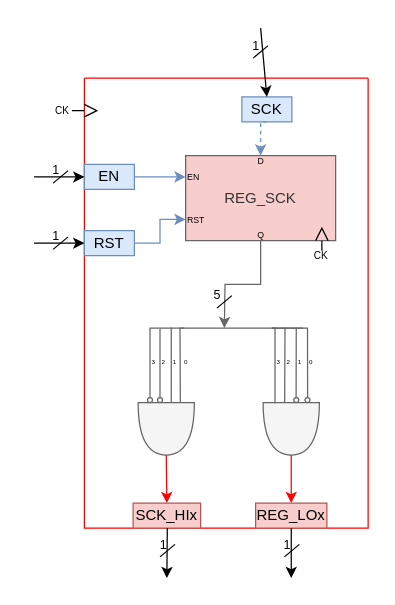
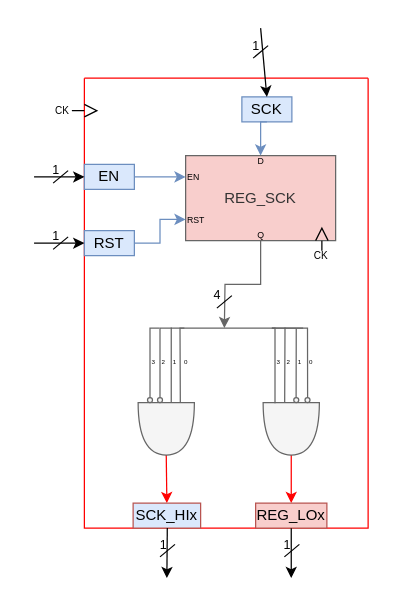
  <mxCell id="0" />
  <mxCell id="1" parent="0" />
  <mxCell id="2" style="edgeStyle=orthogonalEdgeStyle;rounded=0;orthogonalLoop=1;jettySize=auto;html=1;exitX=1;exitY=0.5;exitDx=0;exitDy=0;exitPerimeter=0;entryX=0.5;entryY=0;entryDx=0;entryDy=0;strokeColor=#FF0000;" parent="1" source="3" target="39" edge="1"><mxGeometry relative="1" as="geometry" /></mxCell>
  <mxCell id="3" value="" style="shape=or;whiteSpace=wrap;html=1;fillColor=#f5f5f5;fontColor=#333333;strokeColor=#666666;rotation=90;" parent="1" vertex="1"><mxGeometry x="211.5" y="320" width="42" height="45" as="geometry" /></mxCell>
  <mxCell id="4" style="edgeStyle=orthogonalEdgeStyle;rounded=0;orthogonalLoop=1;jettySize=auto;html=1;exitX=1;exitY=0.5;exitDx=0;exitDy=0;exitPerimeter=0;entryX=0.5;entryY=0;entryDx=0;entryDy=0;strokeColor=#FF0000;" parent="1" source="5" target="38" edge="1"><mxGeometry relative="1" as="geometry" /></mxCell>
  <mxCell id="5" value="" style="shape=or;whiteSpace=wrap;html=1;fillColor=#f5f5f5;fontColor=#333333;strokeColor=#666666;rotation=90;" parent="1" vertex="1"><mxGeometry x="111.5" y="320" width="42" height="45" as="geometry" /></mxCell>
  <mxCell id="6" value="" style="ellipse;whiteSpace=wrap;html=1;aspect=fixed;fillColor=#f5f5f5;fontColor=#333333;strokeColor=#666666;" parent="1" vertex="1"><mxGeometry x="125.5" y="317.5" width="4" height="4" as="geometry" /></mxCell>
  <mxCell id="7" value="" style="ellipse;whiteSpace=wrap;html=1;aspect=fixed;fillColor=#f5f5f5;fontColor=#333333;strokeColor=#666666;" parent="1" vertex="1"><mxGeometry x="117.5" y="317.5" width="4" height="4" as="geometry" /></mxCell>
  <mxCell id="8" value="" style="endArrow=none;html=1;rounded=0;exitX=0.5;exitY=0;exitDx=0;exitDy=0;fillColor=#f5f5f5;strokeColor=#666666;" parent="1" source="7" edge="1"><mxGeometry width="50" height="50" relative="1" as="geometry"><mxPoint x="129.5" y="312" as="sourcePoint" /><mxPoint x="127" y="262" as="targetPoint" /><Array as="points"><mxPoint x="119.5" y="262" /></Array></mxGeometry></mxCell>
  <mxCell id="9" value="" style="endArrow=none;html=1;rounded=0;entryX=0.007;entryY=0.098;entryDx=0;entryDy=0;entryPerimeter=0;fillColor=#f5f5f5;strokeColor=#666666;" parent="1" edge="1"><mxGeometry width="50" height="50" relative="1" as="geometry"><mxPoint x="237" y="262" as="sourcePoint" /><mxPoint x="245.59" y="321.794" as="targetPoint" /><Array as="points"><mxPoint x="245.5" y="262" /></Array></mxGeometry></mxCell>
  <mxCell id="10" value="" style="endArrow=none;html=1;rounded=0;exitX=0.5;exitY=0;exitDx=0;exitDy=0;fillColor=#f5f5f5;strokeColor=#666666;" parent="1" source="6" edge="1"><mxGeometry width="50" height="50" relative="1" as="geometry"><mxPoint x="139.5" y="302" as="sourcePoint" /><mxPoint x="137" y="262" as="targetPoint" /><Array as="points"><mxPoint x="127.5" y="262" /></Array></mxGeometry></mxCell>
  <mxCell id="11" value="" style="endArrow=none;html=1;rounded=0;exitX=0;exitY=0.5;exitDx=0;exitDy=0;exitPerimeter=0;fillColor=#f5f5f5;strokeColor=#666666;" parent="1" edge="1"><mxGeometry width="50" height="50" relative="1" as="geometry"><mxPoint x="136.5" y="321.5" as="sourcePoint" /><mxPoint x="147" y="262" as="targetPoint" /><Array as="points"><mxPoint x="136.5" y="262" /></Array></mxGeometry></mxCell>
  <mxCell id="12" value="" style="endArrow=none;html=1;rounded=0;exitX=0;exitY=0.25;exitDx=0;exitDy=0;exitPerimeter=0;fillColor=#f5f5f5;strokeColor=#666666;" parent="1" edge="1"><mxGeometry width="50" height="50" relative="1" as="geometry"><mxPoint x="143.75" y="321.5" as="sourcePoint" /><mxPoint x="242" y="262" as="targetPoint" /><Array as="points"><mxPoint x="143.5" y="262" /></Array></mxGeometry></mxCell>
  <mxCell id="13" value="" style="endArrow=none;html=1;rounded=0;fillColor=#f5f5f5;strokeColor=#666666;" parent="1" edge="1"><mxGeometry width="50" height="50" relative="1" as="geometry"><mxPoint x="219.5" y="322" as="sourcePoint" /><mxPoint x="217" y="262" as="targetPoint" /><Array as="points"><mxPoint x="219.5" y="312" /><mxPoint x="219.5" y="262" /></Array></mxGeometry></mxCell>
  <mxCell id="14" value="" style="endArrow=none;html=1;rounded=0;exitX=-0.007;exitY=0.617;exitDx=0;exitDy=0;exitPerimeter=0;fillColor=#f5f5f5;strokeColor=#666666;" parent="1" source="3" edge="1"><mxGeometry width="50" height="50" relative="1" as="geometry"><mxPoint x="227.5" y="317.5" as="sourcePoint" /><mxPoint x="217" y="262" as="targetPoint" /><Array as="points"><mxPoint x="227.5" y="262" /></Array></mxGeometry></mxCell>
  <mxCell id="15" value="" style="endArrow=none;html=1;rounded=0;exitX=-0.001;exitY=0.325;exitDx=0;exitDy=0;exitPerimeter=0;fillColor=#f5f5f5;strokeColor=#666666;" parent="1" edge="1"><mxGeometry width="50" height="50" relative="1" as="geometry"><mxPoint x="236.375" y="321.458" as="sourcePoint" /><mxPoint x="227" y="262" as="targetPoint" /><Array as="points"><mxPoint x="236.5" y="262" /></Array></mxGeometry></mxCell>
  <mxCell id="16" value="&lt;font style=&quot;font-size: 5px;&quot;&gt;3&lt;/font&gt;" style="text;html=1;align=center;verticalAlign=middle;resizable=0;points=[];autosize=1;strokeColor=none;fillColor=none;" parent="1" vertex="1"><mxGeometry x="106.5" y="272" width="30" height="30" as="geometry" /></mxCell>
  <mxCell id="17" value="&lt;font style=&quot;font-size: 5px;&quot;&gt;3&lt;/font&gt;" style="text;html=1;align=center;verticalAlign=middle;resizable=0;points=[];autosize=1;strokeColor=none;fillColor=none;" parent="1" vertex="1"><mxGeometry x="206.5" y="272" width="30" height="30" as="geometry" /></mxCell>
  <mxCell id="18" value="&lt;font style=&quot;font-size: 5px;&quot;&gt;2&lt;/font&gt;" style="text;html=1;align=center;verticalAlign=middle;resizable=0;points=[];autosize=1;strokeColor=none;fillColor=none;" parent="1" vertex="1"><mxGeometry x="114.5" y="272" width="30" height="30" as="geometry" /></mxCell>
  <mxCell id="19" value="&lt;font style=&quot;font-size: 5px;&quot;&gt;2&lt;/font&gt;" style="text;html=1;align=center;verticalAlign=middle;resizable=0;points=[];autosize=1;strokeColor=none;fillColor=none;" parent="1" vertex="1"><mxGeometry x="214.5" y="272" width="30" height="30" as="geometry" /></mxCell>
  <mxCell id="20" value="&lt;font style=&quot;font-size: 5px;&quot;&gt;1&lt;/font&gt;" style="text;html=1;align=center;verticalAlign=middle;resizable=0;points=[];autosize=1;strokeColor=none;fillColor=none;" parent="1" vertex="1"><mxGeometry x="123.5" y="272" width="30" height="30" as="geometry" /></mxCell>
  <mxCell id="21" value="&lt;font style=&quot;font-size: 5px;&quot;&gt;0&lt;/font&gt;" style="text;html=1;align=center;verticalAlign=middle;resizable=0;points=[];autosize=1;strokeColor=none;fillColor=none;" parent="1" vertex="1"><mxGeometry x="132.5" y="272" width="30" height="30" as="geometry" /></mxCell>
  <mxCell id="22" value="&lt;font style=&quot;font-size: 5px;&quot;&gt;1&lt;/font&gt;" style="text;html=1;align=center;verticalAlign=middle;resizable=0;points=[];autosize=1;strokeColor=none;fillColor=none;" parent="1" vertex="1"><mxGeometry x="223.5" y="272" width="30" height="30" as="geometry" /></mxCell>
  <mxCell id="23" value="&lt;font style=&quot;font-size: 5px;&quot;&gt;0&lt;/font&gt;" style="text;html=1;align=center;verticalAlign=middle;resizable=0;points=[];autosize=1;strokeColor=none;fillColor=none;" parent="1" vertex="1"><mxGeometry x="232.5" y="272" width="30" height="30" as="geometry" /></mxCell>
  <mxCell id="24" value="" style="ellipse;whiteSpace=wrap;html=1;aspect=fixed;fillColor=#f5f5f5;fontColor=#333333;strokeColor=#666666;" parent="1" vertex="1"><mxGeometry x="234.5" y="317.5" width="4" height="4" as="geometry" /></mxCell>
  <mxCell id="25" value="" style="ellipse;whiteSpace=wrap;html=1;aspect=fixed;fillColor=#f5f5f5;fontColor=#333333;strokeColor=#666666;" parent="1" vertex="1"><mxGeometry x="243.5" y="317.5" width="4" height="4" as="geometry" /></mxCell>
  <mxCell id="26" value="" style="group" parent="1" vertex="1" connectable="0"><mxGeometry x="86" y="112" width="192" height="85" as="geometry" /></mxCell>
  <mxCell id="27" style="edgeStyle=orthogonalEdgeStyle;rounded=0;orthogonalLoop=1;jettySize=auto;html=1;exitX=0.5;exitY=1;exitDx=0;exitDy=0;fillColor=#f5f5f5;strokeColor=#666666;" parent="26" source="28" edge="1"><mxGeometry relative="1" as="geometry"><mxPoint x="93" y="150" as="targetPoint" /></mxGeometry></mxCell>
  <mxCell id="28" value="REG_SCK" style="rounded=0;whiteSpace=wrap;html=1;fillColor=#f8cecc;fontColor=#333333;strokeColor=#666666;" parent="26" vertex="1"><mxGeometry x="62" y="12" width="120" height="68" as="geometry" /></mxCell>
  <mxCell id="29" value="&lt;font style=&quot;font-size: 7px;&quot;&gt;RST&lt;/font&gt;" style="text;html=1;align=center;verticalAlign=middle;resizable=0;points=[];autosize=1;strokeColor=none;fillColor=none;" parent="26" vertex="1"><mxGeometry x="50" y="47" width="40" height="30" as="geometry" /></mxCell>
  <mxCell id="30" value="&lt;font style=&quot;font-size: 7px;&quot;&gt;EN&lt;/font&gt;" style="text;html=1;align=center;verticalAlign=middle;resizable=0;points=[];autosize=1;strokeColor=none;fillColor=none;" parent="26" vertex="1"><mxGeometry x="53" y="13" width="30" height="30" as="geometry" /></mxCell>
  <mxCell id="31" value="&lt;font style=&quot;font-size: 7px;&quot;&gt;D&lt;/font&gt;" style="text;html=1;align=center;verticalAlign=middle;resizable=0;points=[];autosize=1;strokeColor=none;fillColor=none;" parent="26" vertex="1"><mxGeometry x="107" width="30" height="30" as="geometry" /></mxCell>
  <mxCell id="32" value="&lt;font style=&quot;font-size: 7px;&quot;&gt;Q&lt;/font&gt;" style="text;html=1;align=center;verticalAlign=middle;resizable=0;points=[];autosize=1;strokeColor=none;fillColor=none;" parent="26" vertex="1"><mxGeometry x="106.5" y="59" width="30" height="30" as="geometry" /></mxCell>
  <mxCell id="33" value="" style="group" parent="1" vertex="1" connectable="0"><mxGeometry x="151" y="220" width="40" height="30" as="geometry" /></mxCell>
  <mxCell id="34" value="" style="endArrow=none;html=1;rounded=0;" parent="33" edge="1"><mxGeometry width="50" height="50" relative="1" as="geometry"><mxPoint x="22" y="26" as="sourcePoint" /><mxPoint x="34" y="16" as="targetPoint" /></mxGeometry></mxCell>
- <mxCell id="35" value="&lt;font style=&quot;font-size: 10px;&quot;&gt;5&lt;/font&gt;" style="text;html=1;align=center;verticalAlign=middle;resizable=0;points=[];autosize=1;strokeColor=none;fillColor=none;" parent="33" vertex="1"><mxGeometry x="7" width="30" height="30" as="geometry" /></mxCell>
+ <mxCell id="35" value="&lt;font style=&quot;font-size: 10px;&quot;&gt;4&lt;/font&gt;" style="text;html=1;align=center;verticalAlign=middle;resizable=0;points=[];autosize=1;strokeColor=none;fillColor=none;" parent="33" vertex="1"><mxGeometry x="7" width="30" height="30" as="geometry" /></mxCell>
  <mxCell id="36" value="" style="swimlane;startSize=0;strokeColor=#FF0000;" parent="1" vertex="1"><mxGeometry x="67" y="62" width="227" height="360" as="geometry" /></mxCell>
  <mxCell id="37" value="SCK" style="rounded=0;whiteSpace=wrap;html=1;fillColor=#dae8fc;strokeColor=#6c8ebf;" parent="36" vertex="1"><mxGeometry x="126" y="15" width="40" height="20" as="geometry" /></mxCell>
- <mxCell id="38" value="SCK_HIx" style="rounded=0;whiteSpace=wrap;html=1;fillColor=#f8cecc;strokeColor=#b85450;" parent="36" vertex="1"><mxGeometry x="39" y="340" width="54" height="20" as="geometry" /></mxCell>
+ <mxCell id="38" value="SCK_HIx" style="rounded=0;whiteSpace=wrap;html=1;fillColor=#dae8fc;strokeColor=#b85450;" parent="36" vertex="1"><mxGeometry x="39" y="340" width="54" height="20" as="geometry" /></mxCell>
  <mxCell id="39" value="REG_LOx" style="rounded=0;whiteSpace=wrap;html=1;fillColor=#f8cecc;strokeColor=#b85450;" parent="36" vertex="1"><mxGeometry x="137" y="340" width="57" height="20" as="geometry" /></mxCell>
  <mxCell id="40" value="" style="endArrow=none;html=1;rounded=0;" parent="36" edge="1"><mxGeometry width="50" height="50" relative="1" as="geometry"><mxPoint x="195" y="130" as="sourcePoint" /><mxPoint x="185" y="130" as="targetPoint" /><Array as="points"><mxPoint x="190" y="120" /></Array></mxGeometry></mxCell>
  <mxCell id="41" value="" style="endArrow=none;html=1;rounded=0;" parent="36" edge="1"><mxGeometry width="50" height="50" relative="1" as="geometry"><mxPoint x="190" y="138" as="sourcePoint" /><mxPoint x="190" y="130" as="targetPoint" /></mxGeometry></mxCell>
  <mxCell id="42" value="&lt;font style=&quot;font-size: 8px;&quot;&gt;CK&lt;/font&gt;" style="text;html=1;align=center;verticalAlign=middle;resizable=0;points=[];autosize=1;strokeColor=none;fillColor=none;fontSize=10;" parent="36" vertex="1"><mxGeometry x="174" y="126" width="30" height="30" as="geometry" /></mxCell>
  <mxCell id="43" value="RST" style="rounded=0;whiteSpace=wrap;html=1;fillColor=#dae8fc;strokeColor=#6c8ebf;" parent="36" vertex="1"><mxGeometry y="122" width="40" height="20" as="geometry" /></mxCell>
- <mxCell id="44" style="edgeStyle=orthogonalEdgeStyle;rounded=0;orthogonalLoop=1;jettySize=auto;html=1;exitX=0.5;exitY=1;exitDx=0;exitDy=0;entryX=0.5;entryY=0;entryDx=0;entryDy=0;fillColor=#dae8fc;strokeColor=#6c8ebf;dashed=1;" parent="1" source="37" target="28" edge="1"><mxGeometry relative="1" as="geometry" /></mxCell>
+ <mxCell id="44" style="edgeStyle=orthogonalEdgeStyle;rounded=0;orthogonalLoop=1;jettySize=auto;html=1;exitX=0.5;exitY=1;exitDx=0;exitDy=0;entryX=0.5;entryY=0;entryDx=0;entryDy=0;fillColor=#dae8fc;strokeColor=#6c8ebf;" parent="1" source="37" target="28" edge="1"><mxGeometry relative="1" as="geometry" /></mxCell>
  <mxCell id="45" style="edgeStyle=orthogonalEdgeStyle;rounded=0;orthogonalLoop=1;jettySize=auto;html=1;exitX=1;exitY=0.5;exitDx=0;exitDy=0;entryX=0;entryY=0.25;entryDx=0;entryDy=0;fillColor=#dae8fc;strokeColor=#6c8ebf;" parent="1" source="46" target="28" edge="1"><mxGeometry relative="1" as="geometry" /></mxCell>
  <mxCell id="46" value="EN" style="rounded=0;whiteSpace=wrap;html=1;fillColor=#dae8fc;strokeColor=#6c8ebf;" parent="1" vertex="1"><mxGeometry x="67" y="131" width="40" height="20" as="geometry" /></mxCell>
  <mxCell id="47" value="" style="endArrow=classic;html=1;rounded=0;entryX=0;entryY=0.5;entryDx=0;entryDy=0;exitX=-0.075;exitY=0.703;exitDx=0;exitDy=0;exitPerimeter=0;" parent="1" source="50" target="46" edge="1"><mxGeometry width="50" height="50" relative="1" as="geometry"><mxPoint x="37" y="141" as="sourcePoint" /><mxPoint x="67" y="141" as="targetPoint" /></mxGeometry></mxCell>
  <mxCell id="48" value="" style="group" parent="1" vertex="1" connectable="0"><mxGeometry x="20" y="120" width="40" height="30" as="geometry" /></mxCell>
  <mxCell id="49" value="" style="endArrow=none;html=1;rounded=0;" parent="48" edge="1"><mxGeometry width="50" height="50" relative="1" as="geometry"><mxPoint x="22" y="26" as="sourcePoint" /><mxPoint x="34" y="16" as="targetPoint" /></mxGeometry></mxCell>
  <mxCell id="50" value="&lt;font style=&quot;font-size: 10px;&quot;&gt;1&lt;/font&gt;" style="text;html=1;align=center;verticalAlign=middle;resizable=0;points=[];autosize=1;strokeColor=none;fillColor=none;" parent="48" vertex="1"><mxGeometry x="9" width="30" height="30" as="geometry" /></mxCell>
  <mxCell id="51" value="" style="endArrow=classic;html=1;rounded=0;entryX=0;entryY=0.5;entryDx=0;entryDy=0;exitX=-0.075;exitY=0.703;exitDx=0;exitDy=0;exitPerimeter=0;" parent="1" source="54" target="43" edge="1"><mxGeometry width="50" height="50" relative="1" as="geometry"><mxPoint x="37" y="194" as="sourcePoint" /><mxPoint x="67" y="194" as="targetPoint" /></mxGeometry></mxCell>
  <mxCell id="52" value="" style="group" parent="1" vertex="1" connectable="0"><mxGeometry x="20" y="173" width="40" height="30" as="geometry" /></mxCell>
  <mxCell id="53" value="" style="endArrow=none;html=1;rounded=0;" parent="52" edge="1"><mxGeometry width="50" height="50" relative="1" as="geometry"><mxPoint x="22" y="26" as="sourcePoint" /><mxPoint x="34" y="16" as="targetPoint" /></mxGeometry></mxCell>
  <mxCell id="54" value="&lt;font style=&quot;font-size: 10px;&quot;&gt;1&lt;/font&gt;" style="text;html=1;align=center;verticalAlign=middle;resizable=0;points=[];autosize=1;strokeColor=none;fillColor=none;" parent="52" vertex="1"><mxGeometry x="9" width="30" height="30" as="geometry" /></mxCell>
  <mxCell id="55" value="" style="endArrow=classic;html=1;rounded=0;entryX=0.5;entryY=0;entryDx=0;entryDy=0;" parent="1" target="37" edge="1"><mxGeometry width="50" height="50" relative="1" as="geometry"><mxPoint x="208" y="22" as="sourcePoint" /><mxPoint x="174" y="33" as="targetPoint" /></mxGeometry></mxCell>
  <mxCell id="56" value="" style="group" parent="1" vertex="1" connectable="0"><mxGeometry x="180" y="20" width="40" height="30" as="geometry" /></mxCell>
  <mxCell id="57" value="" style="endArrow=none;html=1;rounded=0;" parent="56" edge="1"><mxGeometry width="50" height="50" relative="1" as="geometry"><mxPoint x="22" y="26" as="sourcePoint" /><mxPoint x="34" y="16" as="targetPoint" /></mxGeometry></mxCell>
  <mxCell id="58" value="&lt;font style=&quot;font-size: 10px;&quot;&gt;1&lt;/font&gt;" style="text;html=1;align=center;verticalAlign=middle;resizable=0;points=[];autosize=1;strokeColor=none;fillColor=none;" parent="56" vertex="1"><mxGeometry x="9" y="1" width="30" height="30" as="geometry" /></mxCell>
  <mxCell id="59" value="" style="endArrow=classic;html=1;rounded=0;entryX=0.5;entryY=0;entryDx=0;entryDy=0;exitX=0.5;exitY=1;exitDx=0;exitDy=0;" parent="1" source="39" edge="1"><mxGeometry width="50" height="50" relative="1" as="geometry"><mxPoint x="232.5" y="422" as="sourcePoint" /><mxPoint x="232.5" y="462" as="targetPoint" /></mxGeometry></mxCell>
  <mxCell id="60" value="" style="group" parent="1" vertex="1" connectable="0"><mxGeometry x="205" y="419" width="40" height="30" as="geometry" /></mxCell>
  <mxCell id="61" value="" style="endArrow=none;html=1;rounded=0;" parent="60" edge="1"><mxGeometry width="50" height="50" relative="1" as="geometry"><mxPoint x="22" y="26" as="sourcePoint" /><mxPoint x="34" y="16" as="targetPoint" /></mxGeometry></mxCell>
  <mxCell id="62" value="&lt;font style=&quot;font-size: 10px;&quot;&gt;1&lt;/font&gt;" style="text;html=1;align=center;verticalAlign=middle;resizable=0;points=[];autosize=1;strokeColor=none;fillColor=none;" parent="60" vertex="1"><mxGeometry x="9" y="1" width="30" height="30" as="geometry" /></mxCell>
  <mxCell id="63" value="" style="endArrow=classic;html=1;rounded=0;entryX=0.5;entryY=0;entryDx=0;entryDy=0;exitX=0.628;exitY=0.063;exitDx=0;exitDy=0;exitPerimeter=0;" parent="1" source="65" edge="1"><mxGeometry width="50" height="50" relative="1" as="geometry"><mxPoint x="133.5" y="422" as="sourcePoint" /><mxPoint x="133" y="462" as="targetPoint" /></mxGeometry></mxCell>
  <mxCell id="64" value="" style="endArrow=none;html=1;rounded=0;" parent="1" edge="1"><mxGeometry width="50" height="50" relative="1" as="geometry"><mxPoint x="127.5" y="445" as="sourcePoint" /><mxPoint x="139.5" y="435" as="targetPoint" /></mxGeometry></mxCell>
  <mxCell id="65" value="&lt;font style=&quot;font-size: 10px;&quot;&gt;1&lt;/font&gt;" style="text;html=1;align=center;verticalAlign=middle;resizable=0;points=[];autosize=1;strokeColor=none;fillColor=none;" parent="1" vertex="1"><mxGeometry x="114.5" y="420" width="30" height="30" as="geometry" /></mxCell>
  <mxCell id="66" value="" style="endArrow=none;html=1;rounded=0;" parent="1" edge="1"><mxGeometry width="50" height="50" relative="1" as="geometry"><mxPoint x="67" y="93" as="sourcePoint" /><mxPoint x="67" y="83" as="targetPoint" /><Array as="points"><mxPoint x="77" y="88" /></Array></mxGeometry></mxCell>
  <mxCell id="67" value="" style="endArrow=none;html=1;rounded=0;" parent="1" edge="1"><mxGeometry width="50" height="50" relative="1" as="geometry"><mxPoint x="57" y="88" as="sourcePoint" /><mxPoint x="67" y="88" as="targetPoint" /></mxGeometry></mxCell>
  <mxCell id="68" value="&lt;font style=&quot;font-size: 8px;&quot;&gt;CK&lt;/font&gt;" style="text;html=1;align=center;verticalAlign=middle;resizable=0;points=[];autosize=1;strokeColor=none;fillColor=none;fontSize=10;" parent="1" vertex="1"><mxGeometry x="34" y="72" width="30" height="30" as="geometry" /></mxCell>
  <mxCell id="69" style="edgeStyle=orthogonalEdgeStyle;rounded=0;orthogonalLoop=1;jettySize=auto;html=1;exitX=1;exitY=0.5;exitDx=0;exitDy=0;entryX=0;entryY=0.75;entryDx=0;entryDy=0;fillColor=#dae8fc;strokeColor=#6c8ebf;" parent="1" source="43" target="28" edge="1"><mxGeometry relative="1" as="geometry" /></mxCell>
